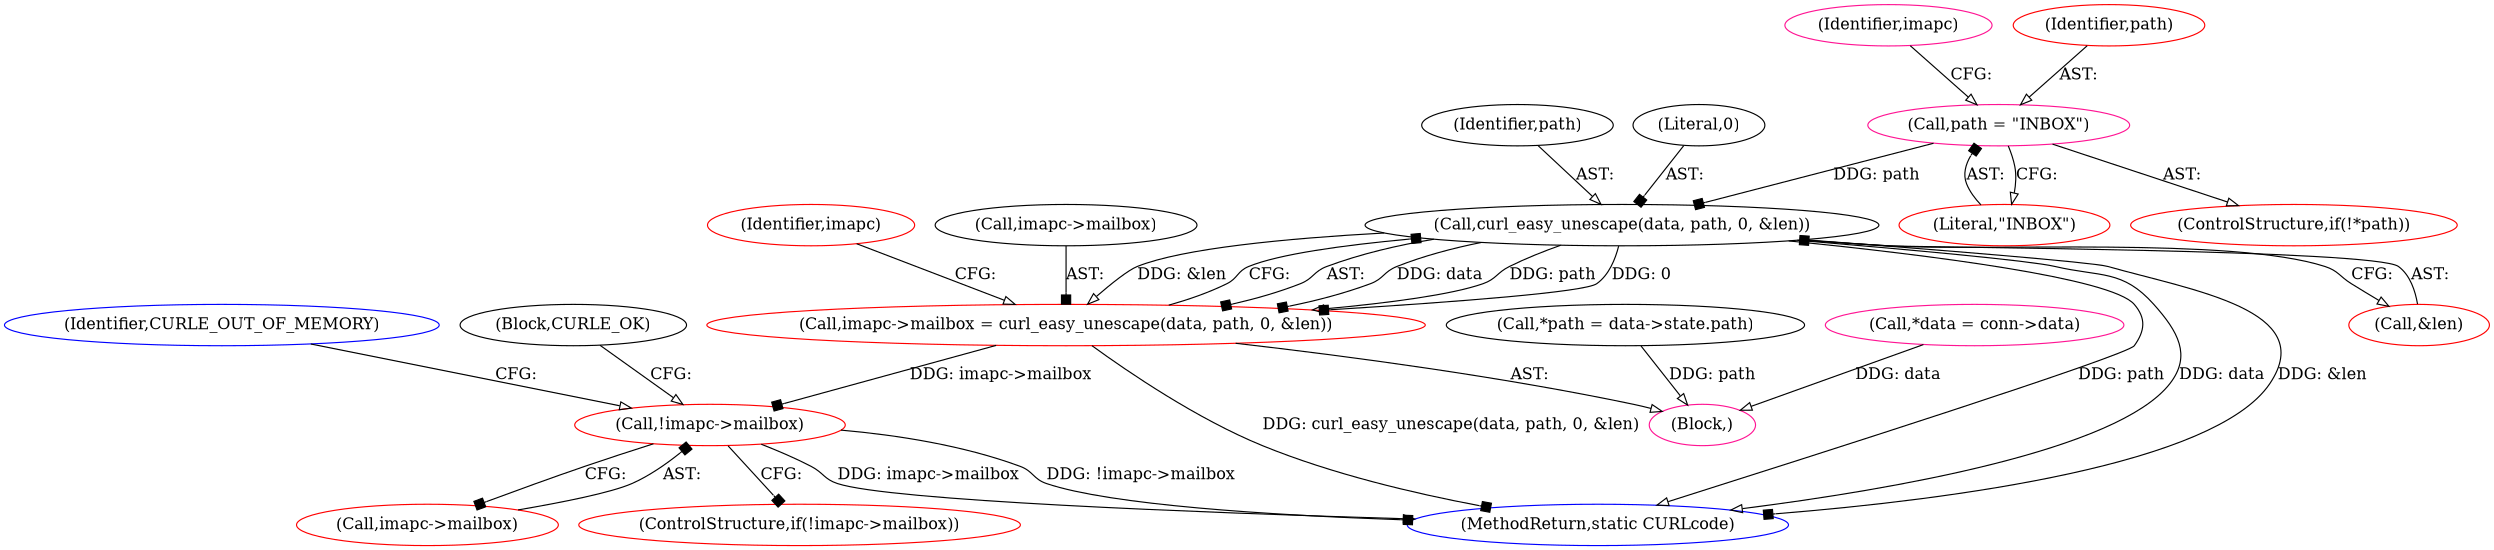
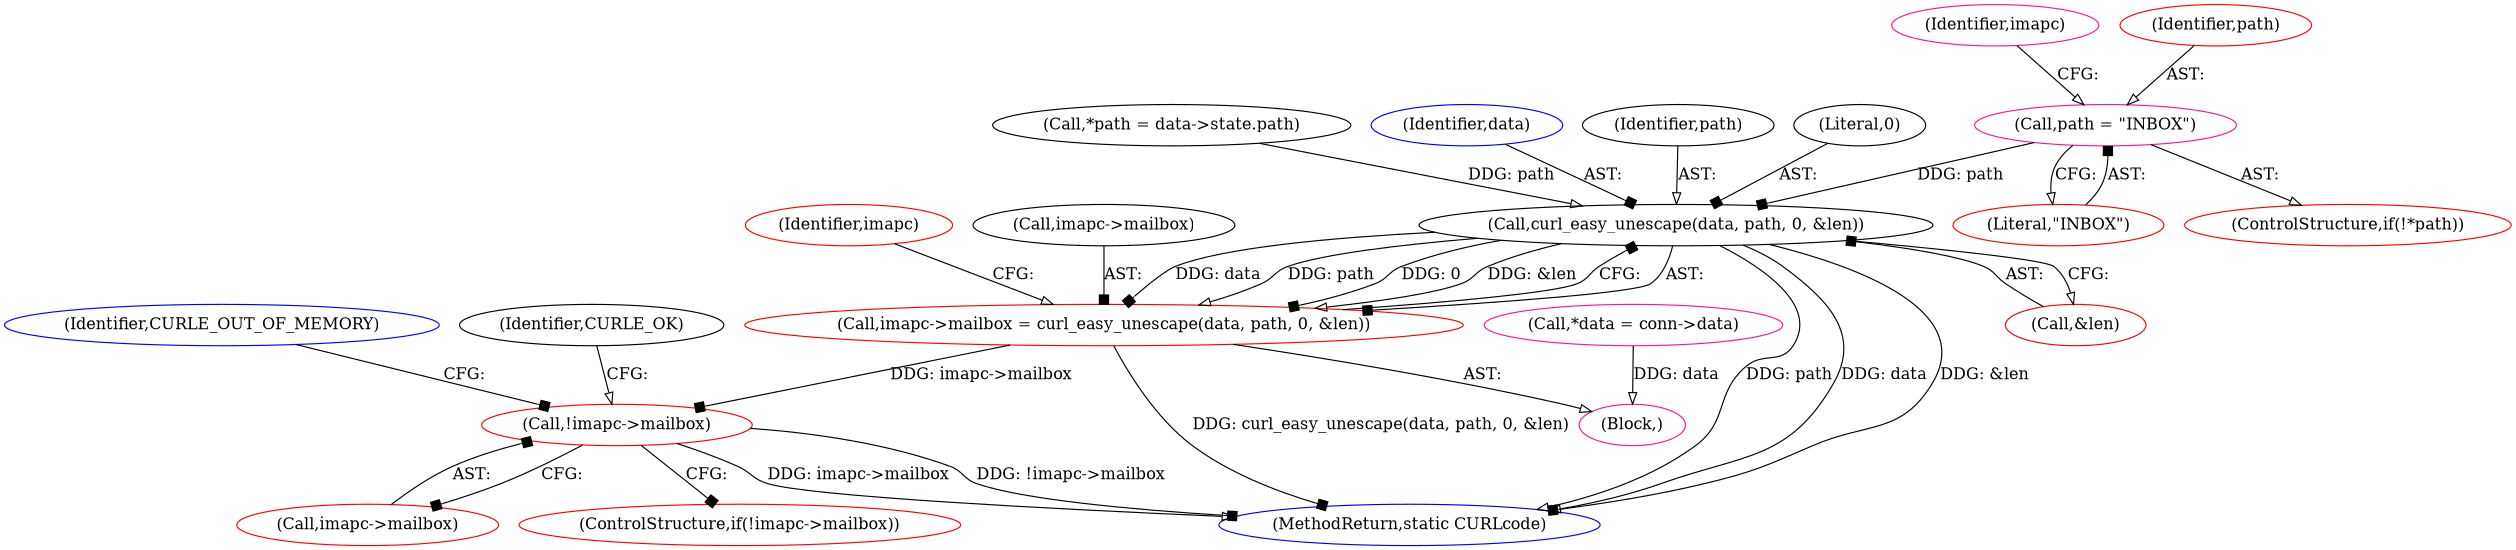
  digraph {
    node [color=red]
    edge [arrowhead=box]
    n1 [color=deeppink label="(Call,path = \"INBOX\")"]
    n2 [color=black label="(Call,curl_easy_unescape(data, path, 0, &len))"]
    n3 [label="(Literal,\"INBOX\")"]
    n4 [label="(ControlStructure,if(!*path))"]
    n5 [label="(Call,imapc->mailbox = curl_easy_unescape(data, path, 0, &len))"]
    n6 [color=blue label="(MethodReturn,static CURLcode)"]
    n7 [label="(Call,&len)"]
    n8 [label="(Call,!imapc->mailbox)"]
    n9 [color=deeppink label="(Block,)"]
    n10 [label="(Call,imapc->mailbox)"]
    n11 [label="(ControlStructure,if(!imapc->mailbox))"]
-   n12 [color=black label="(Block,CURLE_OK)"]
+   n12 [color=black label="(Identifier,CURLE_OK)"]
+   n13 [color=blue label="(Identifier,data)"]
    n14 [color=black label="(Identifier,path)"]
    n15 [color=deeppink label="(Identifier,imapc)"]
    n16 [color=deeppink label="(Call,*data = conn->data)"]
    n17 [label="(Identifier,path)"]
    n18 [label="(Identifier,imapc)"]
    n19 [color=blue label="(Identifier,CURLE_OUT_OF_MEMORY)"]
    n20 [color=black label="(Call,imapc->mailbox)"]
    n21 [color=black label="(Literal,0)"]
    n22 [color=black label="(Call,*path = data->state.path)"]
    n1 -> n2 [label="DDG: path"]
    n1 -> n3 [arrowhead=onormal label="CFG: "]
    n1 -> n4 [arrowhead=onormal label="AST: "]
    n2 -> n5 [label="AST: "]
    n2 -> n5 [label="DDG: data"]
    n2 -> n5 [arrowhead=onormal label="DDG: path"]
    n2 -> n5 [label="DDG: 0"]
    n2 -> n5 [arrowhead=onormal label="DDG: &len"]
    n2 -> n6 [arrowhead=onormal label="DDG: path"]
    n2 -> n6 [arrowhead=onormal label="DDG: data"]
    n2 -> n6 [label="DDG: &len"]
    n2 -> n7 [arrowhead=onormal label="CFG: "]
    n3 -> n1 [label="AST: "]
    n5 -> n2 [label="CFG: "]
    n5 -> n6 [label="DDG: curl_easy_unescape(data, path, 0, &len)"]
    n5 -> n8 [label="DDG: imapc->mailbox"]
    n5 -> n9 [arrowhead=onormal label="AST: "]
    n7 -> n2 [label="AST: "]
    n8 -> n6 [arrowhead=onormal label="DDG: imapc->mailbox"]
    n8 -> n6 [label="DDG: !imapc->mailbox"]
    n8 -> n10 [label="CFG: "]
    n8 -> n11 [label="CFG: "]
    n10 -> n8 [label="AST: "]
    n12 -> n8 [arrowhead=onormal label="CFG: "]
+   n13 -> n2 [label="AST: "]
    n14 -> n2 [arrowhead=onormal label="AST: "]
    n15 -> n1 [arrowhead=onormal label="CFG: "]
    n16 -> n9 [arrowhead=onormal label="DDG: data"]
    n17 -> n1 [arrowhead=onormal label="AST: "]
    n18 -> n5 [arrowhead=onormal label="CFG: "]
-   n19 -> n8 [arrowhead=onormal label="CFG: "]
+   n19 -> n8 [label="CFG: "]
    n20 -> n5 [label="AST: "]
    n21 -> n2 [label="AST: "]
-   n22 -> n9 [arrowhead=onormal label="DDG: path"]
+   n22 -> n2 [arrowhead=onormal label="DDG: path"]
  }
